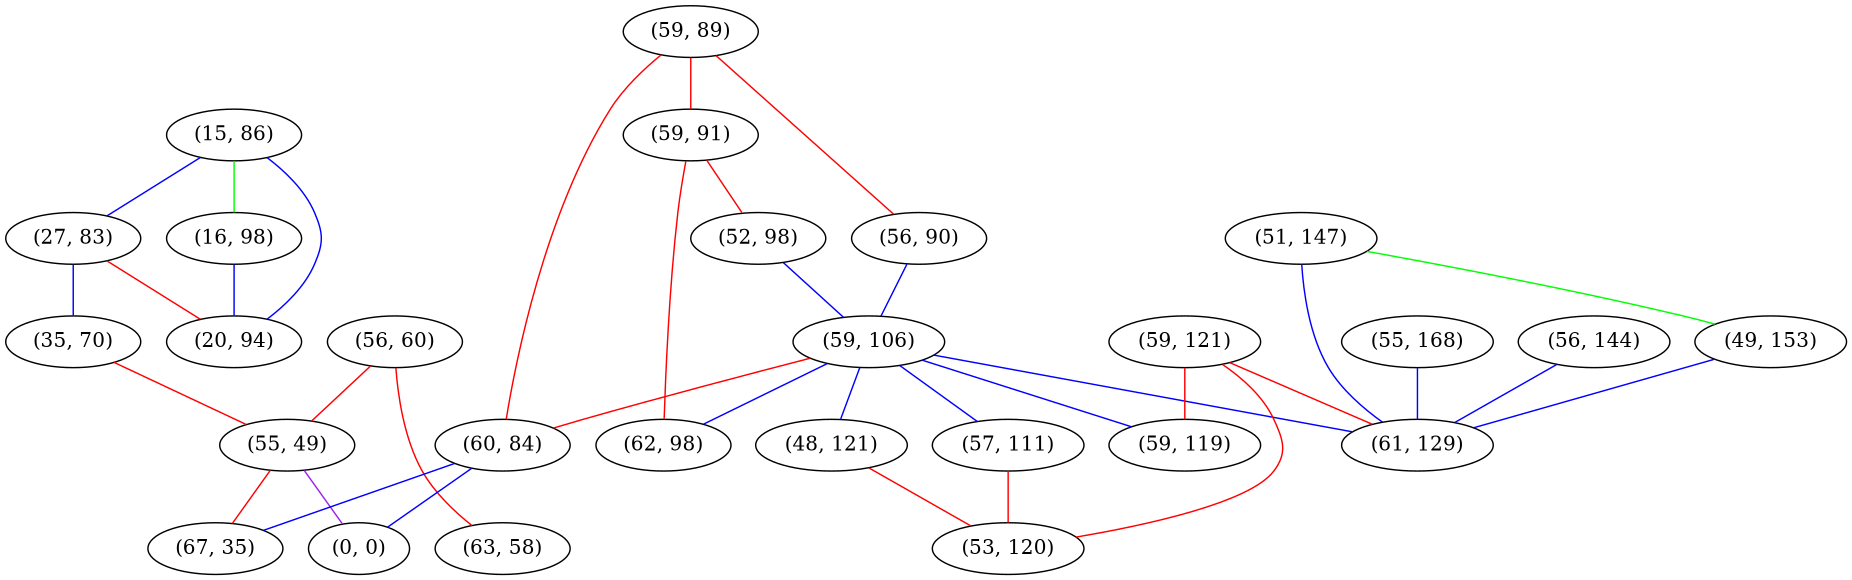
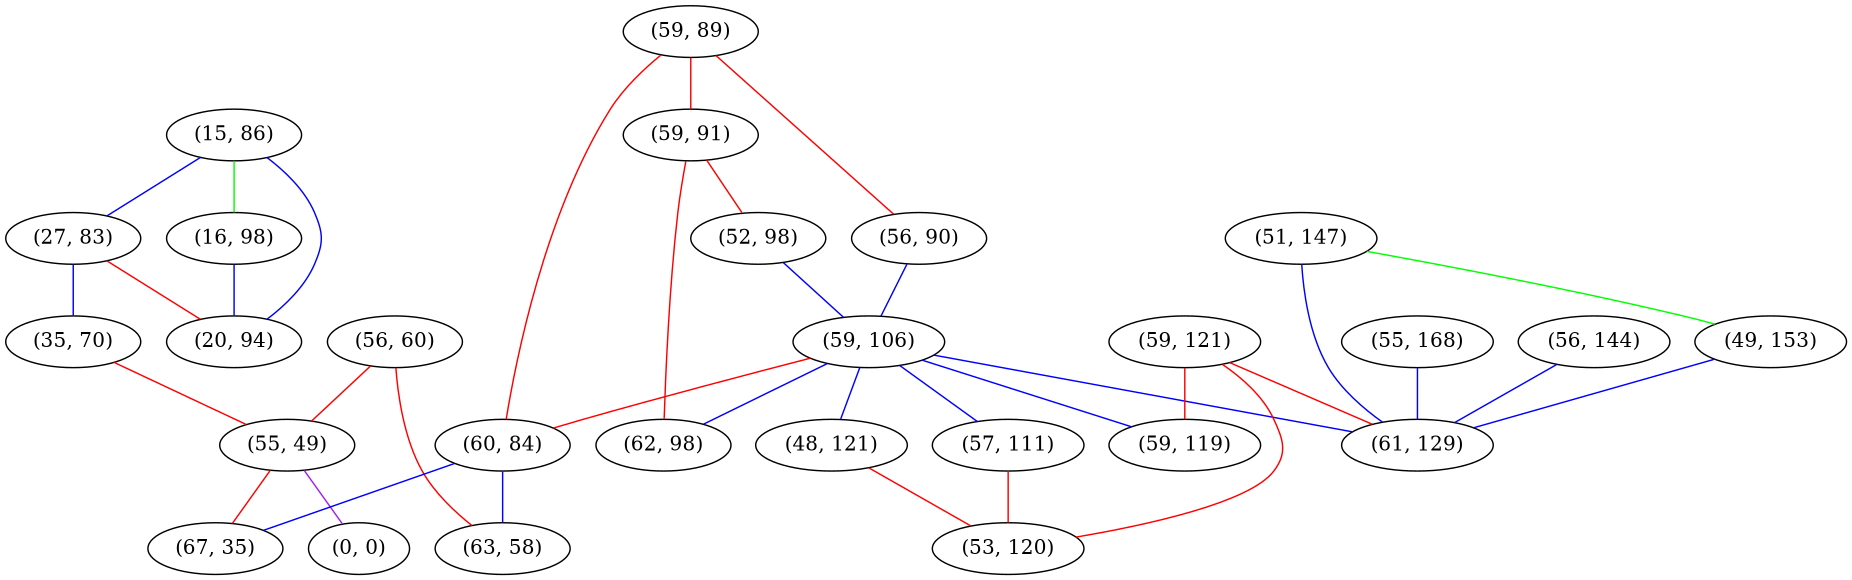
  graph {
    edge [color=blue weight=3]
    "(15, 86)"
    "(27, 83)"
    "(16, 98)"
    "(20, 94)"
    "(35, 70)"
    "(56, 60)"
    "(55, 49)"
    "(63, 58)"
    "(0, 0)"
    "(67, 35)"
    "(59, 89)"
    "(56, 90)"
    "(59, 91)"
    "(60, 84)"
    "(59, 106)"
    "(52, 98)"
    "(62, 98)"
    n18 [label="(61, 129)"]
    "(55, 168)"
    "(59, 119)"
    "(57, 111)"
    "(48, 121)"
    "(56, 144)"
    "(51, 147)"
    "(49, 153)"
    "(59, 121)"
    "(53, 120)"
    "(15, 86)" -- "(27, 83)"
    "(15, 86)" -- "(16, 98)" [color=green weight=2]
    "(15, 86)" -- "(20, 94)"
    "(27, 83)" -- "(20, 94)" [color=red weight=1]
    "(27, 83)" -- "(35, 70)"
    "(16, 98)" -- "(20, 94)"
    "(35, 70)" -- "(55, 49)" [color=red weight=1]
    "(56, 60)" -- "(55, 49)" [color=red weight=1]
    "(56, 60)" -- "(63, 58)" [color=red weight=1]
    "(55, 49)" -- "(0, 0)" [color=purple weight=4]
    "(55, 49)" -- "(67, 35)" [color=red weight=1]
    "(59, 89)" -- "(56, 90)" [color=red weight=1]
    "(59, 89)" -- "(59, 91)" [color=red weight=1]
    "(59, 89)" -- "(60, 84)" [color=red weight=1]
    "(56, 90)" -- "(59, 106)"
    "(59, 91)" -- "(52, 98)" [color=red weight=1]
    "(59, 91)" -- "(62, 98)" [color=red weight=1]
-   "(60, 84)" -- "(0, 0)"
+   "(60, 84)" -- "(63, 58)"
    "(60, 84)" -- "(67, 35)"
    "(59, 106)" -- "(60, 84)" [color=red]
    "(59, 106)" -- "(62, 98)"
    "(59, 106)" -- n18
    "(59, 106)" -- "(59, 119)"
    "(59, 106)" -- "(57, 111)"
    "(59, 106)" -- "(48, 121)"
    "(52, 98)" -- "(59, 106)"
    "(55, 168)" -- n18
    "(57, 111)" -- "(53, 120)" [color=red weight=1]
    "(48, 121)" -- "(53, 120)" [color=red weight=1]
    "(56, 144)" -- n18
    "(51, 147)" -- n18
    "(51, 147)" -- "(49, 153)" [color=green weight=2]
    "(49, 153)" -- n18
    "(59, 121)" -- n18 [color=red weight=1]
    "(59, 121)" -- "(59, 119)" [color=red weight=1]
    "(59, 121)" -- "(53, 120)" [color=red weight=1]
  }
